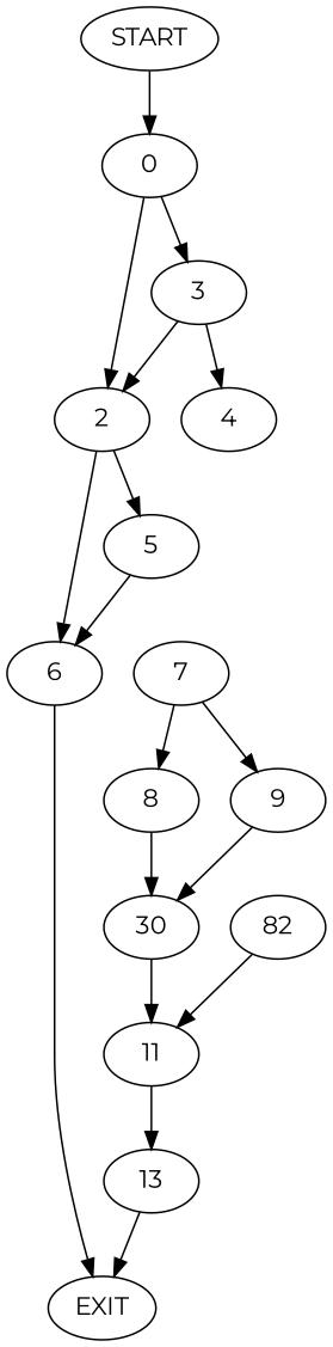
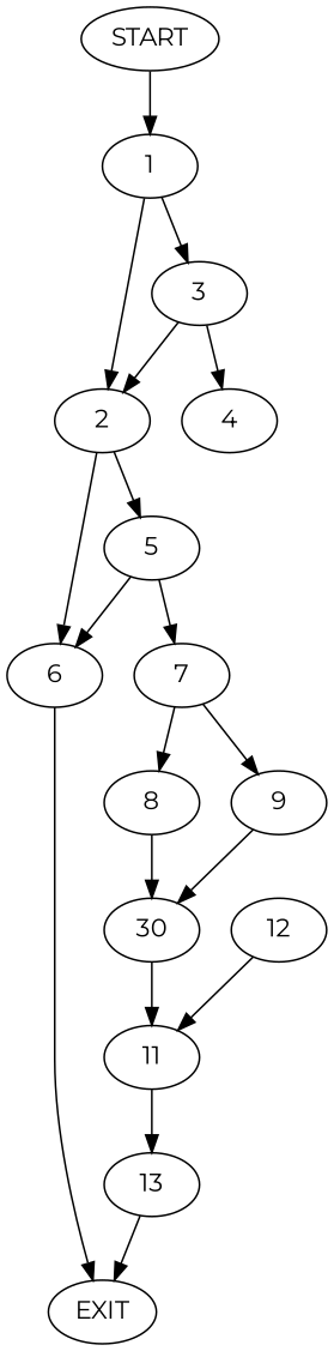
  digraph {
    fontname=Montserrat
    node [fontname=Montserrat]
    edge [fontname=Montserrat]
    n1 [label=START]
-   1 [label=0]
+   1
    2
    3
    n5 [label=EXIT]
    5
    6
    4
    7
    8
    9
    n12 [label=30]
    11
    13
-   12 [label=82]
+   12
    n1 -> 1
    1 -> 2
    1 -> 3
    2 -> 5
    2 -> 6
    3 -> 2
    3 -> 4
    5 -> 6
+   5 -> 7
    6 -> n5
    7 -> 8
    7 -> 9
    8 -> n12
    9 -> n12
    n12 -> 11
    11 -> 13
    13 -> n5
    12 -> 11
  }
